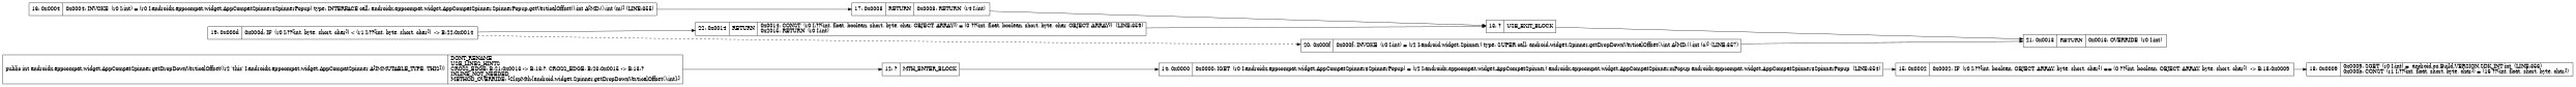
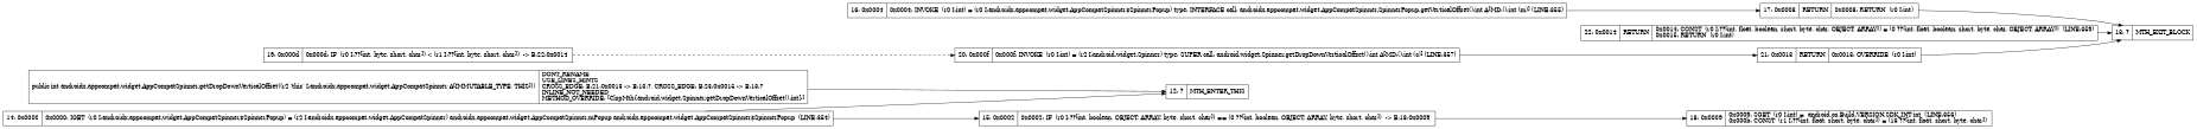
  digraph {
    rankdir=LR
    node [shape=record]
-   n1 [label="{12\:\ ?|MTH_ENTER_BLOCK\l}"]
+   n1 [label="{12\:\ ?|MTH_ENTER_THIS\l}"]
    n2 [label="{14\:\ 0x0000|0x0000: IGET  (r0 I:androidx.appcompat.widget.AppCompatSpinner$SpinnerPopup) = (r2 I:androidx.appcompat.widget.AppCompatSpinner) androidx.appcompat.widget.AppCompatSpinner.mPopup androidx.appcompat.widget.AppCompatSpinner$SpinnerPopup  (LINE:354)\l}"]
    n3 [label="{15\:\ 0x0002|0x0002: IF  (r0 I:??[int, boolean, OBJECT, ARRAY, byte, short, char]) == (0 ??[int, boolean, OBJECT, ARRAY, byte, short, char])  \-\> B:18:0x0009 \l}"]
    n4 [label="{18\:\ 0x0009|0x0009: SGET  (r0 I:int) =  android.os.Build.VERSION.SDK_INT int  (LINE:356)\l0x000b: CONST  (r1 I:??[int, float, short, byte, char]) = (16 ??[int, float, short, byte, char]) \l}"]
    n5 [label="{16\:\ 0x0004|0x0004: INVOKE  (r0 I:int) = (r0 I:androidx.appcompat.widget.AppCompatSpinner$SpinnerPopup) type: INTERFACE call: androidx.appcompat.widget.AppCompatSpinner.SpinnerPopup.getVerticalOffset():int A[MD:():int (m)] (LINE:355)\l}"]
-   n6 [label="{17\:\ 0x0008|RETURN\l|0x0008: RETURN  (r4 I:int) \l}"]
-   n7 [label="{13\:\ ?|USE_EXIT_BLOCK\l}"]
+   n6 [label="{17\:\ 0x0008|RETURN\l|0x0008: RETURN  (r0 I:int) \l}"]
+   n7 [label="{13\:\ ?|MTH_EXIT_BLOCK\l}"]
    n8 [label="{19\:\ 0x000d|0x000d: IF  (r0 I:??[int, byte, short, char]) \< (r1 I:??[int, byte, short, char])  \-\> B:22:0x0014 \l}"]
    n9 [label="{20\:\ 0x000f|0x000f: INVOKE  (r0 I:int) = (r2 I:android.widget.Spinner) type: SUPER call: android.widget.Spinner.getDropDownVerticalOffset():int A[MD:():int (c)] (LINE:357)\l}"]
-   n10 [label="{22\:\ 0x0014|RETURN\l|0x0014: CONST  (r0 I:??[int, float, boolean, short, byte, char, OBJECT, ARRAY]) = (0 ??[int, float, boolean, short, byte, char, OBJECT, ARRAY])  (LINE:359)\l0x2015: RETURN  (r0 I:int) \l}"]
+   n10 [label="{22\:\ 0x0014|RETURN\l|0x0014: CONST  (r0 I:??[int, float, boolean, short, byte, char, OBJECT, ARRAY]) = (0 ??[int, float, boolean, short, byte, char, OBJECT, ARRAY])  (LINE:359)\l0x0015: RETURN  (r0 I:int) \l}"]
    n11 [label="{21\:\ 0x0013|RETURN\l|0x0013: OVERRIDE  (r0 I:int) \l}"]
    n12 [label="{public int androidx.appcompat.widget.AppCompatSpinner.getDropDownVerticalOffset((r2 'this' I:androidx.appcompat.widget.AppCompatSpinner A[IMMUTABLE_TYPE, THIS]))  | DONT_RENAME\lUSE_LINES_HINTS\lCROSS_EDGE: B:21:0x0013 \-\> B:13:?, CROSS_EDGE: B:23:0x0015 \-\> B:13:?\lINLINE_NOT_NEEDED\lMETHOD_OVERRIDE: [ClspMth\{android.widget.Spinner.getDropDownVerticalOffset():int\}]\l}"]
-   n1 -> n2
+   n2 -> n1
    n2 -> n3
    n3 -> n4
    n5 -> n6
    n6 -> n7
    n8 -> n9 [style=dashed]
-   n8 -> n10
    n9 -> n11
    n10 -> n7
-   n7 -> n11
+   n11 -> n7
    n12 -> n1
  }
